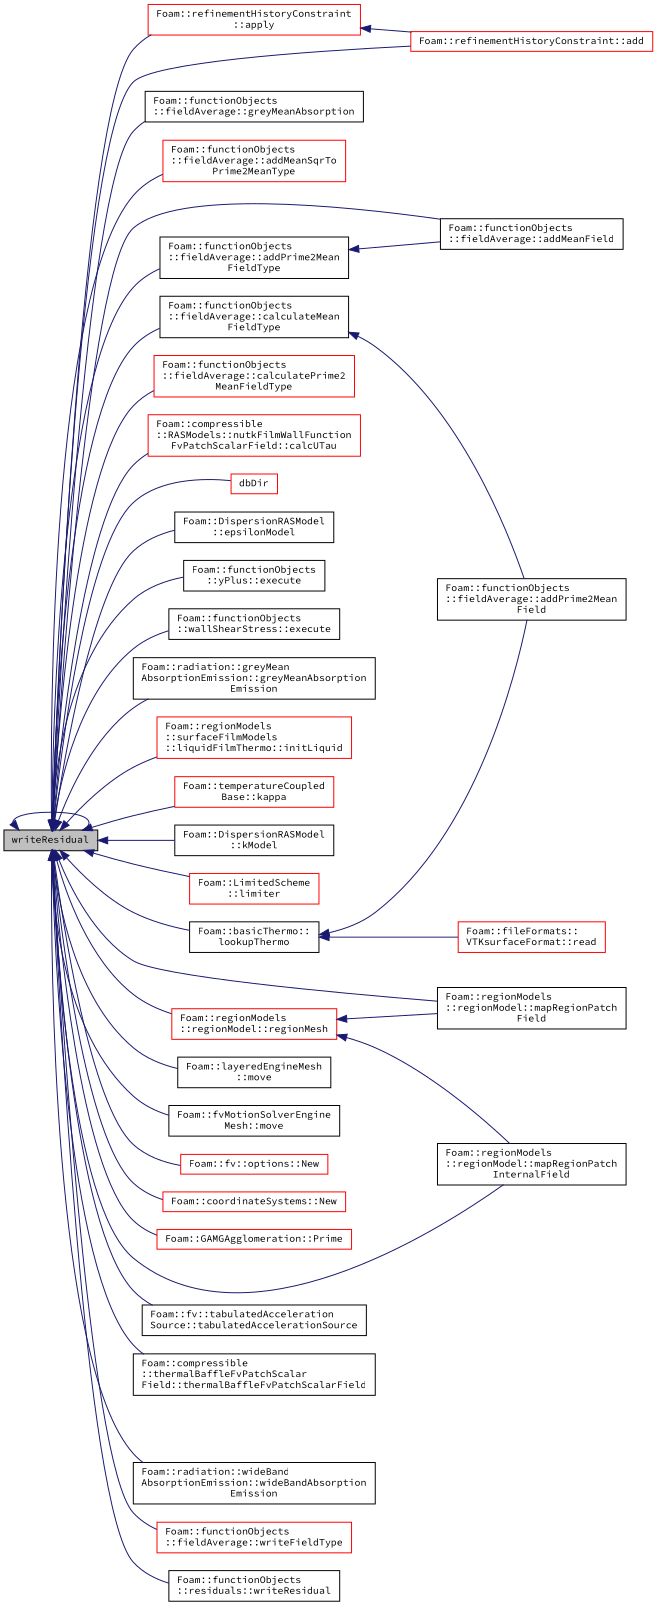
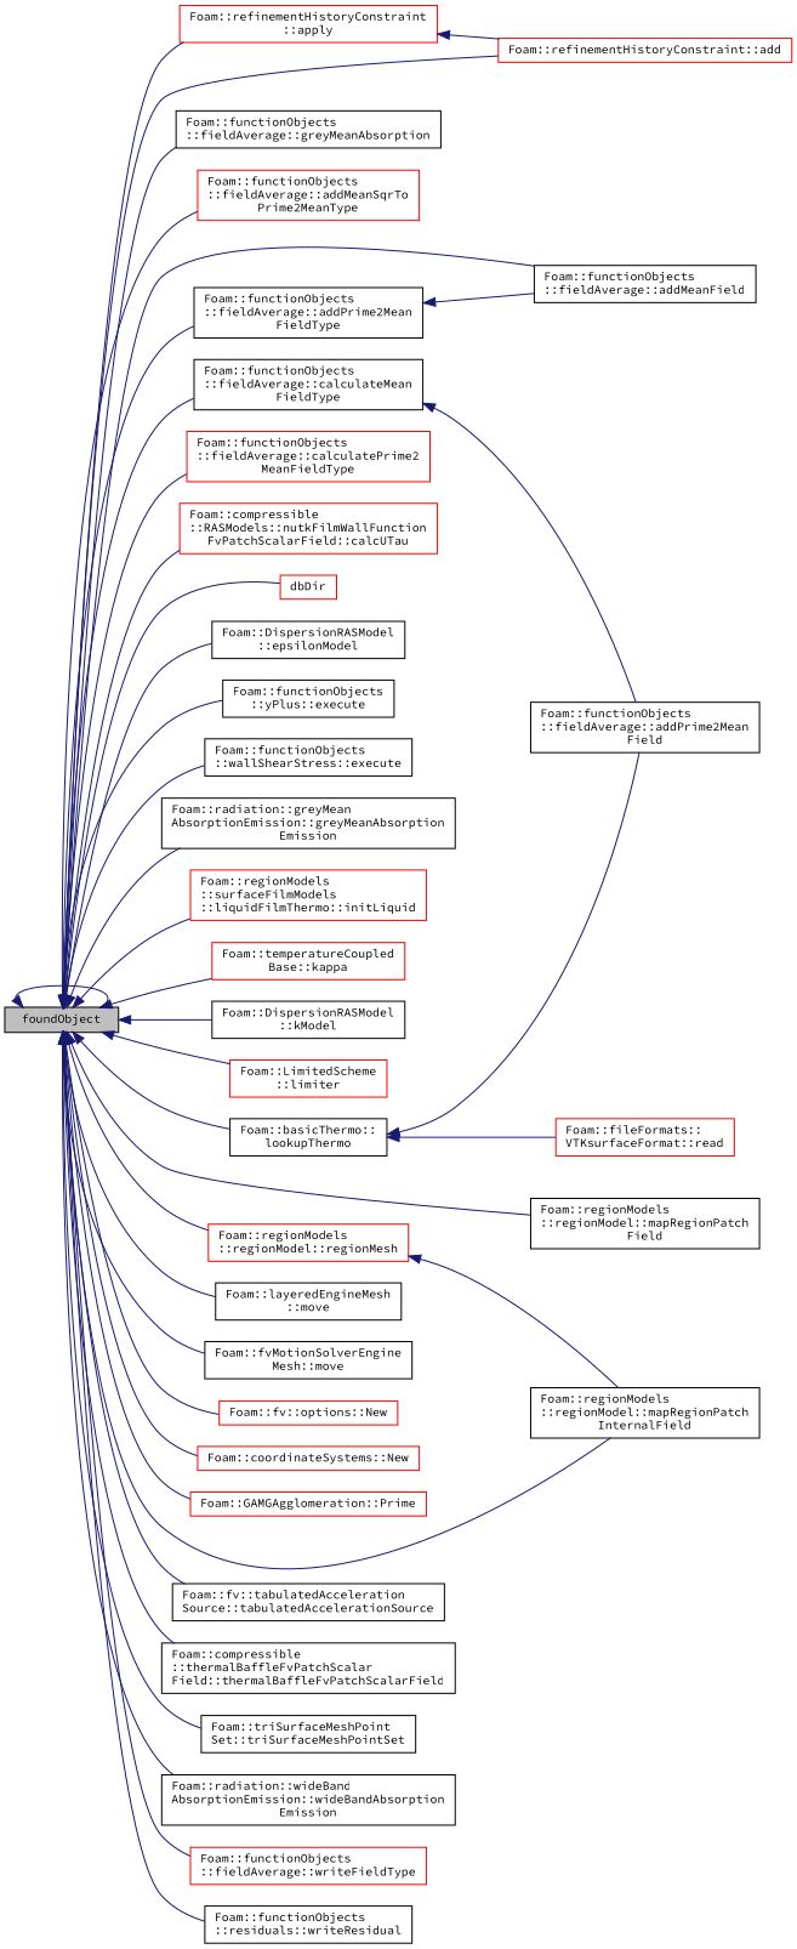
  digraph {
    fontname="Source Code Pro"
    rankdir=LR
    node [color=black fontname="Source Code Pro" fontsize=10 shape=record]
    edge [color=midnightblue dir=back fontname="Source Code Pro" fontsize=10 labelfontname=Helvetica labelfontsize=10 style=solid]
-   n1 [fillcolor=grey75 fontcolor=black height=0.2 label=writeResidual style=filled width=0.4]
+   n1 [fillcolor=grey75 fontcolor=black height=0.2 label=foundObject style=filled width=0.4]
    n2 [color=red height=0.2 label="Foam::refinementHistoryConstraint::add" width=0.4]
    n3 [height=0.2 label="Foam::functionObjects\l::fieldAverage::addMeanField" width=0.4]
    n4 [height=0.2 label="Foam::functionObjects\l::fieldAverage::greyMeanAbsorption" width=0.4]
    n5 [color=red height=0.2 label="Foam::functionObjects\l::fieldAverage::addMeanSqrTo\lPrime2MeanType" width=0.4]
    n6 [height=0.2 label="Foam::functionObjects\l::fieldAverage::addPrime2Mean\lFieldType" width=0.4]
    n7 [color=red height=0.2 label="Foam::refinementHistoryConstraint\l::apply" width=0.4]
    n8 [height=0.2 label="Foam::functionObjects\l::fieldAverage::calculateMean\lFieldType" width=0.4]
    n9 [color=red height=0.2 label="Foam::functionObjects\l::fieldAverage::calculatePrime2\lMeanFieldType" width=0.4]
    n10 [color=red height=0.2 label="Foam::compressible\l::RASModels::nutkFilmWallFunction\lFvPatchScalarField::calcUTau" width=0.4]
    n11 [color=red height=0.2 label=dbDir width=0.4]
    n12 [height=0.2 label="Foam::DispersionRASModel\l::epsilonModel" width=0.4]
    n13 [height=0.2 label="Foam::functionObjects\l::yPlus::execute" width=0.4]
    n14 [height=0.2 label="Foam::functionObjects\l::wallShearStress::execute" width=0.4]
    n15 [height=0.2 label="Foam::radiation::greyMean\lAbsorptionEmission::greyMeanAbsorption\lEmission" width=0.4]
    n16 [color=red height=0.2 label="Foam::regionModels\l::surfaceFilmModels\l::liquidFilmThermo::initLiquid" width=0.4]
    n17 [color=red height=0.2 label="Foam::temperatureCoupled\lBase::kappa" width=0.4]
    n18 [height=0.2 label="Foam::DispersionRASModel\l::kModel" width=0.4]
    n19 [color=red height=0.2 label="Foam::LimitedScheme\l::limiter" width=0.4]
    n20 [height=0.2 label="Foam::basicThermo::\llookupThermo" width=0.4]
    n21 [height=0.2 label="Foam::regionModels\l::regionModel::mapRegionPatch\lField" width=0.4]
    n22 [height=0.2 label="Foam::regionModels\l::regionModel::mapRegionPatch\lInternalField" width=0.4]
    n23 [height=0.2 label="Foam::layeredEngineMesh\l::move" width=0.4]
    n24 [height=0.2 label="Foam::fvMotionSolverEngine\lMesh::move" width=0.4]
    n25 [color=red height=0.2 label="Foam::fv::options::New" width=0.4]
    n26 [color=red height=0.2 label="Foam::coordinateSystems::New" width=0.4]
    n27 [color=red height=0.2 label="Foam::GAMGAgglomeration::Prime" width=0.4]
    n28 [color=red height=0.2 label="Foam::regionModels\l::regionModel::regionMesh" width=0.4]
    n29 [height=0.2 label="Foam::fv::tabulatedAcceleration\lSource::tabulatedAccelerationSource" width=0.4]
    n30 [height=0.2 label="Foam::compressible\l::thermalBaffleFvPatchScalar\lField::thermalBaffleFvPatchScalarField" width=0.4]
+   n31 [height=0.2 label="Foam::triSurfaceMeshPoint\lSet::triSurfaceMeshPointSet" width=0.4]
    n32 [height=0.2 label="Foam::radiation::wideBand\lAbsorptionEmission::wideBandAbsorption\lEmission" width=0.4]
    n33 [color=red height=0.2 label="Foam::functionObjects\l::fieldAverage::writeFieldType" width=0.4]
    n34 [height=0.2 label="Foam::functionObjects\l::residuals::writeResidual" width=0.4]
    n35 [height=0.2 label="Foam::functionObjects\l::fieldAverage::addPrime2Mean\lField" width=0.4]
    n36 [color=red height=0.2 label="Foam::fileFormats::\lVTKsurfaceFormat::read" width=0.4]
    n1 -> n1
    n1 -> n2
    n1 -> n3
    n1 -> n4
    n1 -> n5
    n1 -> n6
    n1 -> n7
    n1 -> n8
    n1 -> n9
    n1 -> n10
    n1 -> n11
    n1 -> n12
    n1 -> n13
    n1 -> n14
    n1 -> n15
    n1 -> n16
    n1 -> n17
    n1 -> n18
    n1 -> n19
    n1 -> n20
    n1 -> n21
    n1 -> n22
    n1 -> n23
    n1 -> n24
    n1 -> n25
    n1 -> n26
    n1 -> n27
    n1 -> n28
    n1 -> n29
    n1 -> n30
+   n1 -> n31
    n1 -> n32
    n1 -> n33
    n1 -> n34
    n6 -> n3
    n7 -> n2
    n8 -> n35
    n20 -> n35
    n20 -> n36
-   n28 -> n21
    n28 -> n22
  }
